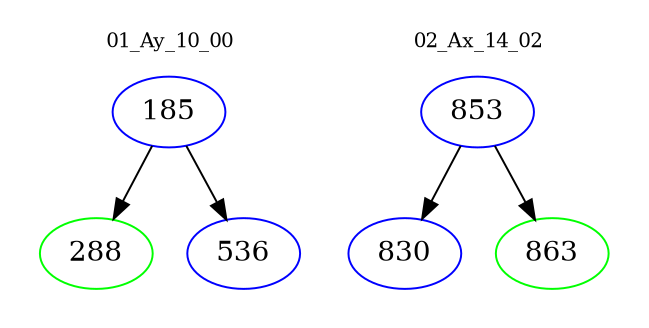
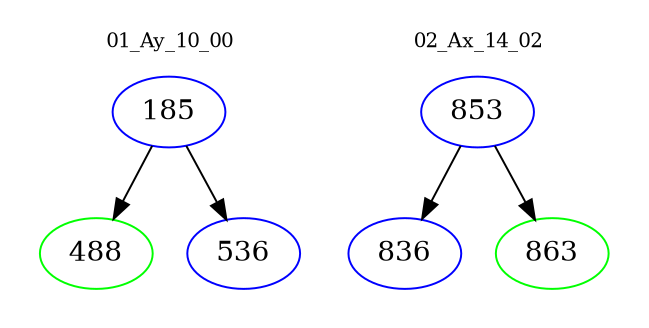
  digraph {
    node [color=blue]
    edge [color=black]
    n1 [label=185]
-   n2 [color=green label=288]
+   n2 [color=green label=488]
    n3 [label=536]
    n4 [label=853]
-   n5 [label=830]
+   n5 [label=836]
    n6 [color=green label=863]
    subgraph cluster_1 {
      color=white
      fontsize=10
      label="01_Ay_10_00"
      n1
      n2
      n3
    }
    subgraph cluster_2 {
      color=white
      fontsize=10
      label="02_Ax_14_02"
      n4
      n5
      n6
    }
    n1 -> n2
    n1 -> n3
    n4 -> n5
    n4 -> n6
  }
